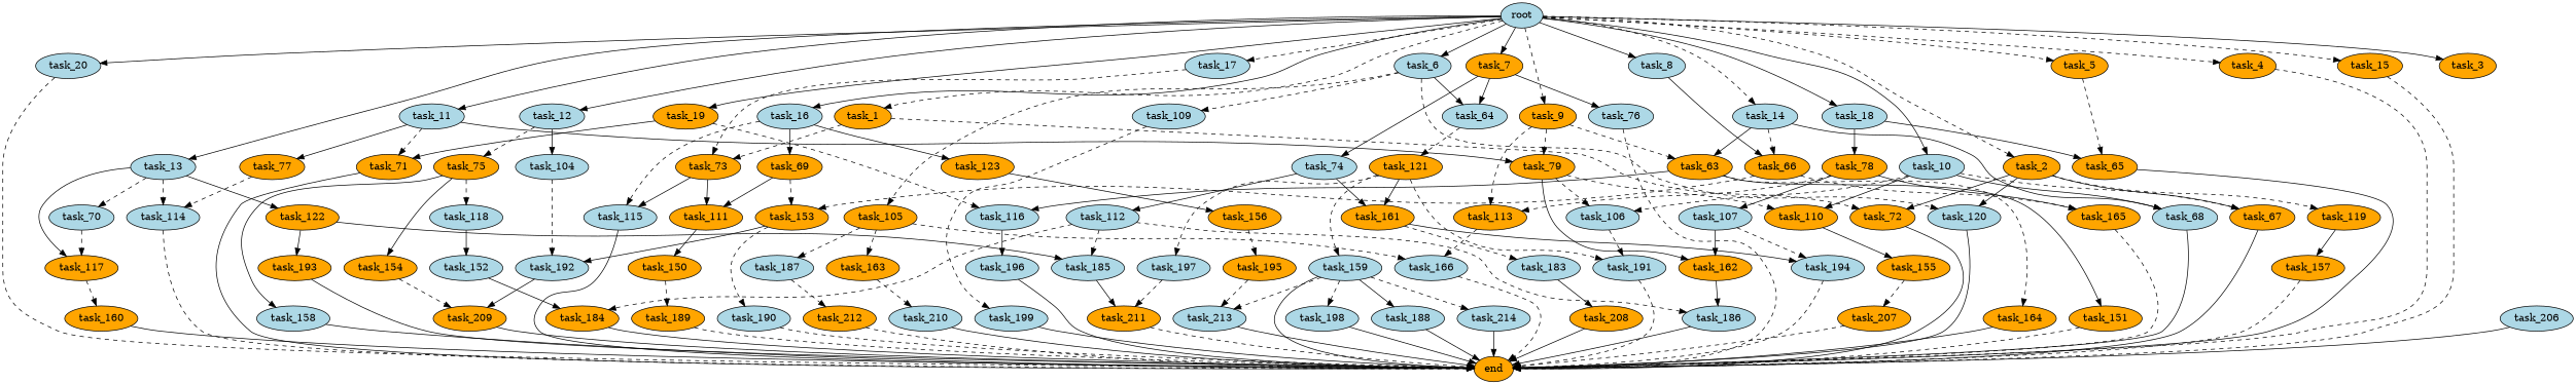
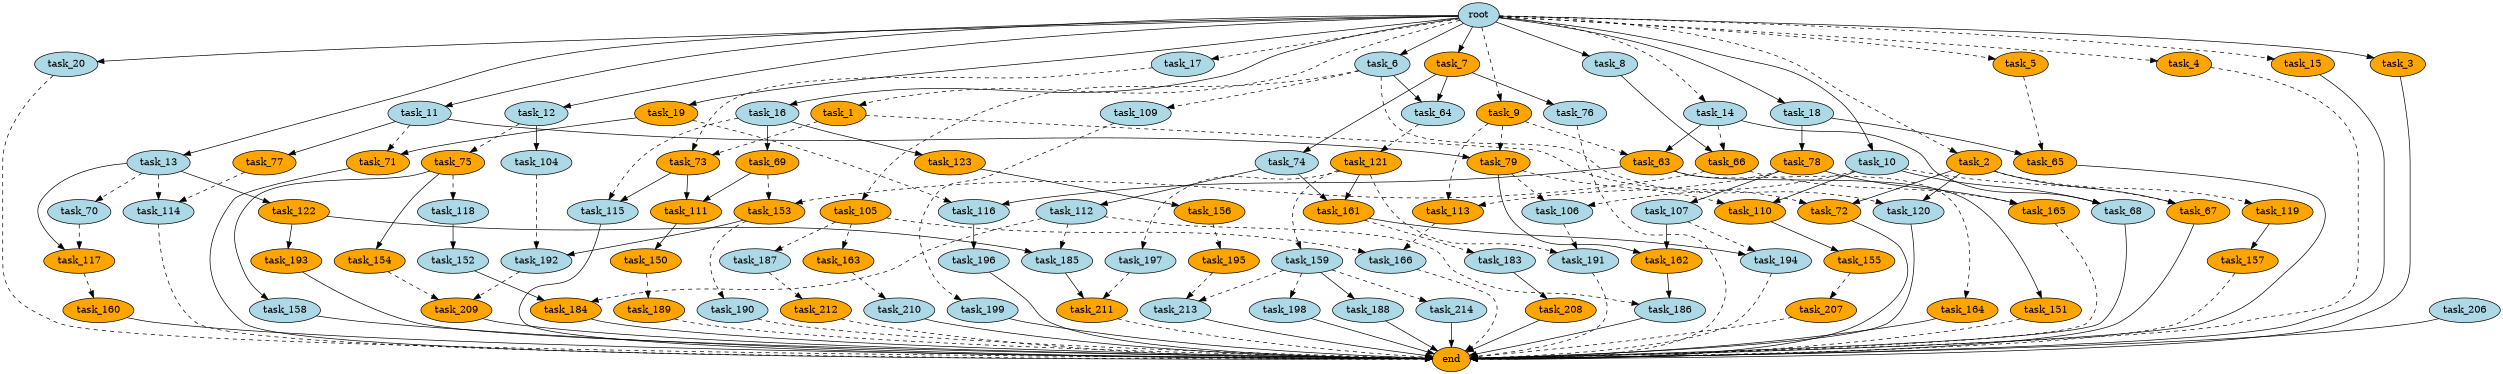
  digraph {
    node [fillcolor=orange style=filled]
    edge [style=solid]
    task_207
    end
    task_192 [fillcolor=lightblue]
    task_209
    task_16 [fillcolor=lightblue]
    task_115 [fillcolor=lightblue]
    task_123
    task_69
    task_156
    task_153
    task_111
    task_150
    task_189
    task_212
    task_158 [fillcolor=lightblue]
    task_19
    task_71
    task_116 [fillcolor=lightblue]
    task_196 [fillcolor=lightblue]
    task_12 [fillcolor=lightblue]
    task_104 [fillcolor=lightblue]
    task_75
    task_118 [fillcolor=lightblue]
    task_154
    task_190 [fillcolor=lightblue]
    task_119
    task_157
    task_114 [fillcolor=lightblue]
    task_11 [fillcolor=lightblue]
    task_79
    task_77
    task_162
    task_106 [fillcolor=lightblue]
    task_110
    task_20 [fillcolor=lightblue]
    task_166 [fillcolor=lightblue]
    task_113
    task_68 [fillcolor=lightblue]
    task_117
    task_160
    task_186 [fillcolor=lightblue]
    task_70 [fillcolor=lightblue]
    task_151
    task_6 [fillcolor=lightblue]
    task_64 [fillcolor=lightblue]
    task_105
    task_109 [fillcolor=lightblue]
    task_120 [fillcolor=lightblue]
    task_121
    task_163
    task_187 [fillcolor=lightblue]
    task_199 [fillcolor=lightblue]
    task_14 [fillcolor=lightblue]
    task_63
    task_66
    task_164
    task_165
    task_155
    task_195
    task_213 [fillcolor=lightblue]
    task_13 [fillcolor=lightblue]
    task_122
    task_185 [fillcolor=lightblue]
    task_193
    task_191 [fillcolor=lightblue]
    task_72
    task_5
    task_65
    root [fillcolor=lightblue]
    task_7
    task_18 [fillcolor=lightblue]
    task_1
    task_4
    task_10 [fillcolor=lightblue]
    task_15
    task_3
    task_8 [fillcolor=lightblue]
    task_9
    task_2
    task_17 [fillcolor=lightblue]
    task_74 [fillcolor=lightblue]
    task_76 [fillcolor=lightblue]
    task_78
    task_73
    task_67
    task_107 [fillcolor=lightblue]
    task_194 [fillcolor=lightblue]
    task_112 [fillcolor=lightblue]
    task_161
    task_184
    task_183 [fillcolor=lightblue]
    task_152 [fillcolor=lightblue]
    task_198 [fillcolor=lightblue]
    task_210 [fillcolor=lightblue]
    task_211
    task_188 [fillcolor=lightblue]
    task_208
    task_206 [fillcolor=lightblue]
    task_214 [fillcolor=lightblue]
    task_159 [fillcolor=lightblue]
    task_197 [fillcolor=lightblue]
    task_207 -> end [style=dashed]
-   task_192 -> task_209
+   task_192 -> task_209 [style=dashed]
    task_209 -> end
    task_16 -> task_115 [style=dashed]
    task_16 -> task_123
    task_16 -> task_69
    task_115 -> end
    task_123 -> task_156
    task_69 -> task_153 [style=dashed]
    task_69 -> task_111
    task_156 -> task_195 [style=dashed]
    task_153 -> task_192
    task_153 -> task_190 [style=dashed]
    task_111 -> task_150
    task_150 -> task_189 [style=dashed]
    task_189 -> end [style=dashed]
    task_212 -> end [style=dashed]
    task_158 -> end
    task_19 -> task_71
    task_19 -> task_116 [style=dashed]
    task_71 -> end
    task_116 -> task_196
    task_196 -> end
    task_12 -> task_104
    task_12 -> task_75 [style=dashed]
    task_104 -> task_192 [style=dashed]
    task_75 -> task_158
    task_75 -> task_118 [style=dashed]
    task_75 -> task_154
    task_118 -> task_152
    task_154 -> task_209 [style=dashed]
    task_190 -> end [style=dashed]
    task_119 -> task_157
    task_157 -> end [style=dashed]
    task_114 -> end [style=dashed]
    task_11 -> task_71 [style=dashed]
    task_11 -> task_79
    task_11 -> task_77
    task_79 -> task_162
    task_79 -> task_106 [style=dashed]
    task_79 -> task_110 [style=dashed]
    task_77 -> task_114 [style=dashed]
    task_162 -> task_186
    task_106 -> task_191 [style=dashed]
    task_110 -> task_155
    task_20 -> end [style=dashed]
    task_166 -> end [style=dashed]
    task_113 -> task_166 [style=dashed]
    task_68 -> end
    task_117 -> task_160 [style=dashed]
    task_160 -> end
    task_186 -> end
    task_70 -> task_117 [style=dashed]
    task_151 -> end [style=dashed]
    task_6 -> task_64
    task_6 -> task_105 [style=dashed]
    task_6 -> task_109 [style=dashed]
    task_6 -> task_120 [style=dashed]
    task_64 -> task_121 [style=dashed]
    task_105 -> task_166 [style=dashed]
    task_105 -> task_163 [style=dashed]
    task_105 -> task_187 [style=dashed]
    task_109 -> task_199 [style=dashed]
    task_120 -> end
    task_121 -> task_191 [style=dashed]
    task_121 -> task_161
    task_121 -> task_159 [style=dashed]
    task_121 -> task_197 [style=dashed]
    task_163 -> task_210 [style=dashed]
    task_187 -> task_212 [style=dashed]
    task_199 -> end
    task_14 -> task_68
    task_14 -> task_63
    task_14 -> task_66 [style=dashed]
    task_63 -> task_116
    task_63 -> task_151
    task_63 -> task_164 [style=dashed]
    task_66 -> task_153 [style=dashed]
    task_66 -> task_165 [style=dashed]
    task_164 -> end
    task_165 -> end [style=dashed]
    task_155 -> task_207 [style=dashed]
    task_195 -> task_213 [style=dashed]
    task_213 -> end
    task_13 -> task_114 [style=dashed]
    task_13 -> task_117
    task_13 -> task_70 [style=dashed]
    task_13 -> task_122
    task_122 -> task_185
    task_122 -> task_193
    task_185 -> task_211
    task_193 -> end
    task_191 -> end [style=dashed]
    task_72 -> end
    task_5 -> task_65 [style=dashed]
    task_65 -> end
    root -> task_16
    root -> task_19
    root -> task_12
    root -> task_11
    root -> task_20
    root -> task_6
    root -> task_14 [style=dashed]
    root -> task_13
    root -> task_5 [style=dashed]
    root -> task_7
    root -> task_18
    root -> task_1 [style=dashed]
    root -> task_4 [style=dashed]
    root -> task_10
    root -> task_15 [style=dashed]
    root -> task_3
    root -> task_8
    root -> task_9 [style=dashed]
    root -> task_2 [style=dashed]
    root -> task_17 [style=dashed]
    task_7 -> task_64
    task_7 -> task_74
    task_7 -> task_76
    task_18 -> task_65
    task_18 -> task_78
    task_1 -> task_72 [style=dashed]
    task_1 -> task_73 [style=dashed]
    task_4 -> end [style=dashed]
    task_10 -> task_106 [style=dashed]
    task_10 -> task_110
    task_10 -> task_68
    task_10 -> task_67 [style=dashed]
-   task_15 -> end [style=dashed]
-   task_159 -> end
+   task_15 -> end
+   task_3 -> end
    task_8 -> task_66
    task_9 -> task_79 [style=dashed]
    task_9 -> task_113 [style=dashed]
    task_9 -> task_63 [style=dashed]
    task_2 -> task_119 [style=dashed]
    task_2 -> task_120
    task_2 -> task_72
    task_2 -> task_67
    task_17 -> task_73 [style=dashed]
    task_74 -> task_112
    task_74 -> task_161
    task_76 -> end [style=dashed]
    task_78 -> task_113 [style=dashed]
    task_78 -> task_165
    task_78 -> task_107
    task_73 -> task_115
    task_73 -> task_111
    task_67 -> end
    task_107 -> task_162
    task_107 -> task_194 [style=dashed]
    task_194 -> end [style=dashed]
    task_112 -> task_186 [style=dashed]
    task_112 -> task_185 [style=dashed]
    task_112 -> task_184 [style=dashed]
    task_161 -> task_194
    task_161 -> task_183 [style=dashed]
    task_184 -> end
    task_183 -> task_208
    task_152 -> task_184
    task_198 -> end
    task_210 -> end
    task_211 -> end [style=dashed]
    task_188 -> end
    task_208 -> end
    task_206 -> end
    task_214 -> end
    task_159 -> task_213 [style=dashed]
    task_159 -> task_198 [style=dashed]
    task_159 -> task_188
    task_159 -> task_214 [style=dashed]
    task_197 -> task_211 [style=dashed]
  }
